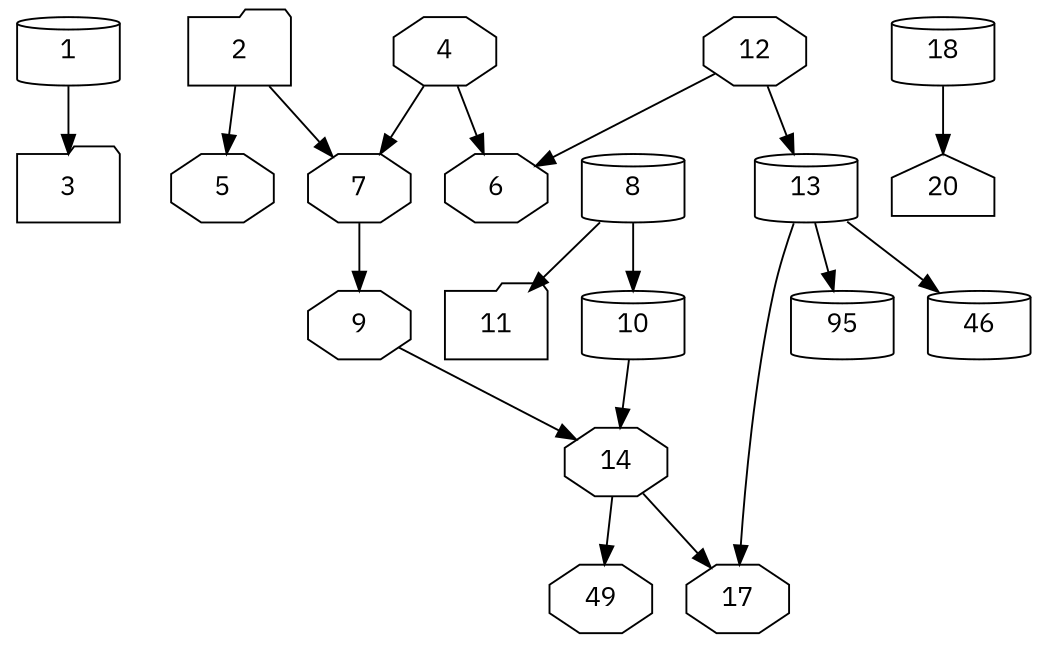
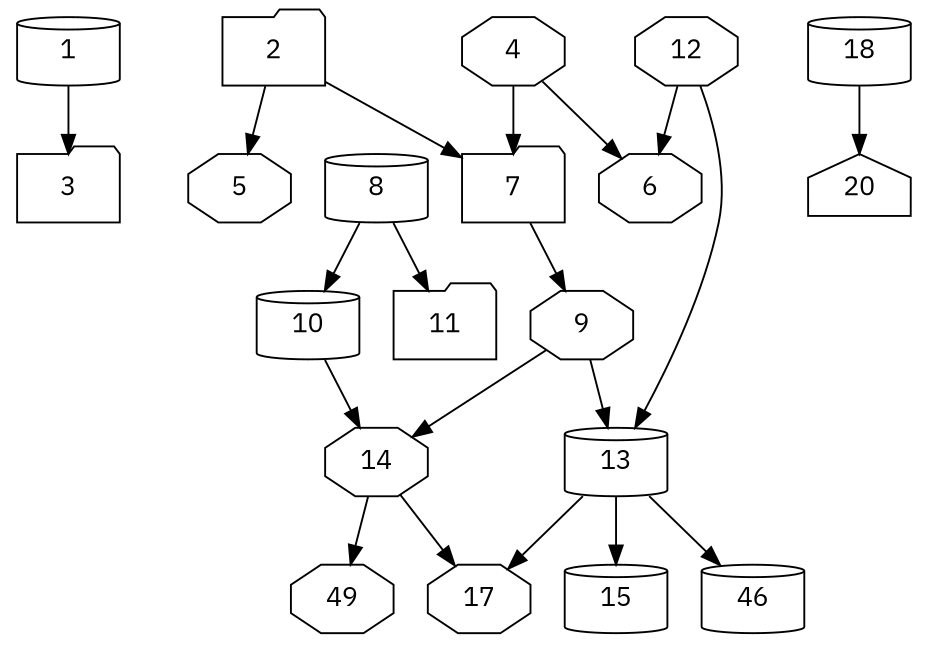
  digraph {
    fontname="IBM Plex Sans"
    node [alpha=0.09 fontname="IBM Plex Sans" shape=octagon]
    edge [fontname="IBM Plex Sans"]
    1 [expect_size=24701952 shape=cylinder]
    3 [alpha=0.07 expect_size=36748288 shape=folder]
    2 [alpha=0.20 expect_size=23204864 shape=folder]
    5 [alpha=0.04 expect_size=9446400]
-   7 [alpha=0.13 expect_size=51963904]
+   7 [alpha=0.13 expect_size=51963904 shape=folder]
    4 [alpha=0.11 expect_size=42386432]
    6 [alpha=0.16 expect_size=36264960]
    9 [alpha=0.14 expect_size=5595136]
    8 [expect_size=49300480 shape=cylinder]
    10 [alpha=0.13 expect_size=39337984 shape=cylinder]
    11 [alpha=0.08 expect_size=18525184 shape=folder]
    12 [alpha=0.02 expect_size=38853632]
    13 [alpha=0.08 expect_size=38738944 shape=cylinder]
    14 [alpha=0.05 expect_size=7028736]
-   15 [alpha=0.05 expect_size=31851520 shape=cylinder label=95]
+   15 [alpha=0.05 expect_size=31851520 shape=cylinder]
    n16 [expect_size=40727552 label=46 shape=cylinder]
    17 [alpha=0.19 expect_size=31751168]
    n18 [alpha=0.17 expect_size=36783104 label=49]
    18 [alpha=0.15 expect_size=15267840 shape=cylinder]
    20 [alpha=0.01 expect_size=23761920 shape=house]
    1 -> 3
    2 -> 5
    2 -> 7
    7 -> 9
    4 -> 7
    4 -> 6
+   9 -> 13
    9 -> 14
    8 -> 10
    8 -> 11
    10 -> 14
    12 -> 6
    12 -> 13
    13 -> 15
    13 -> n16
    13 -> 17
    14 -> 17
    14 -> n18
    18 -> 20
  }
